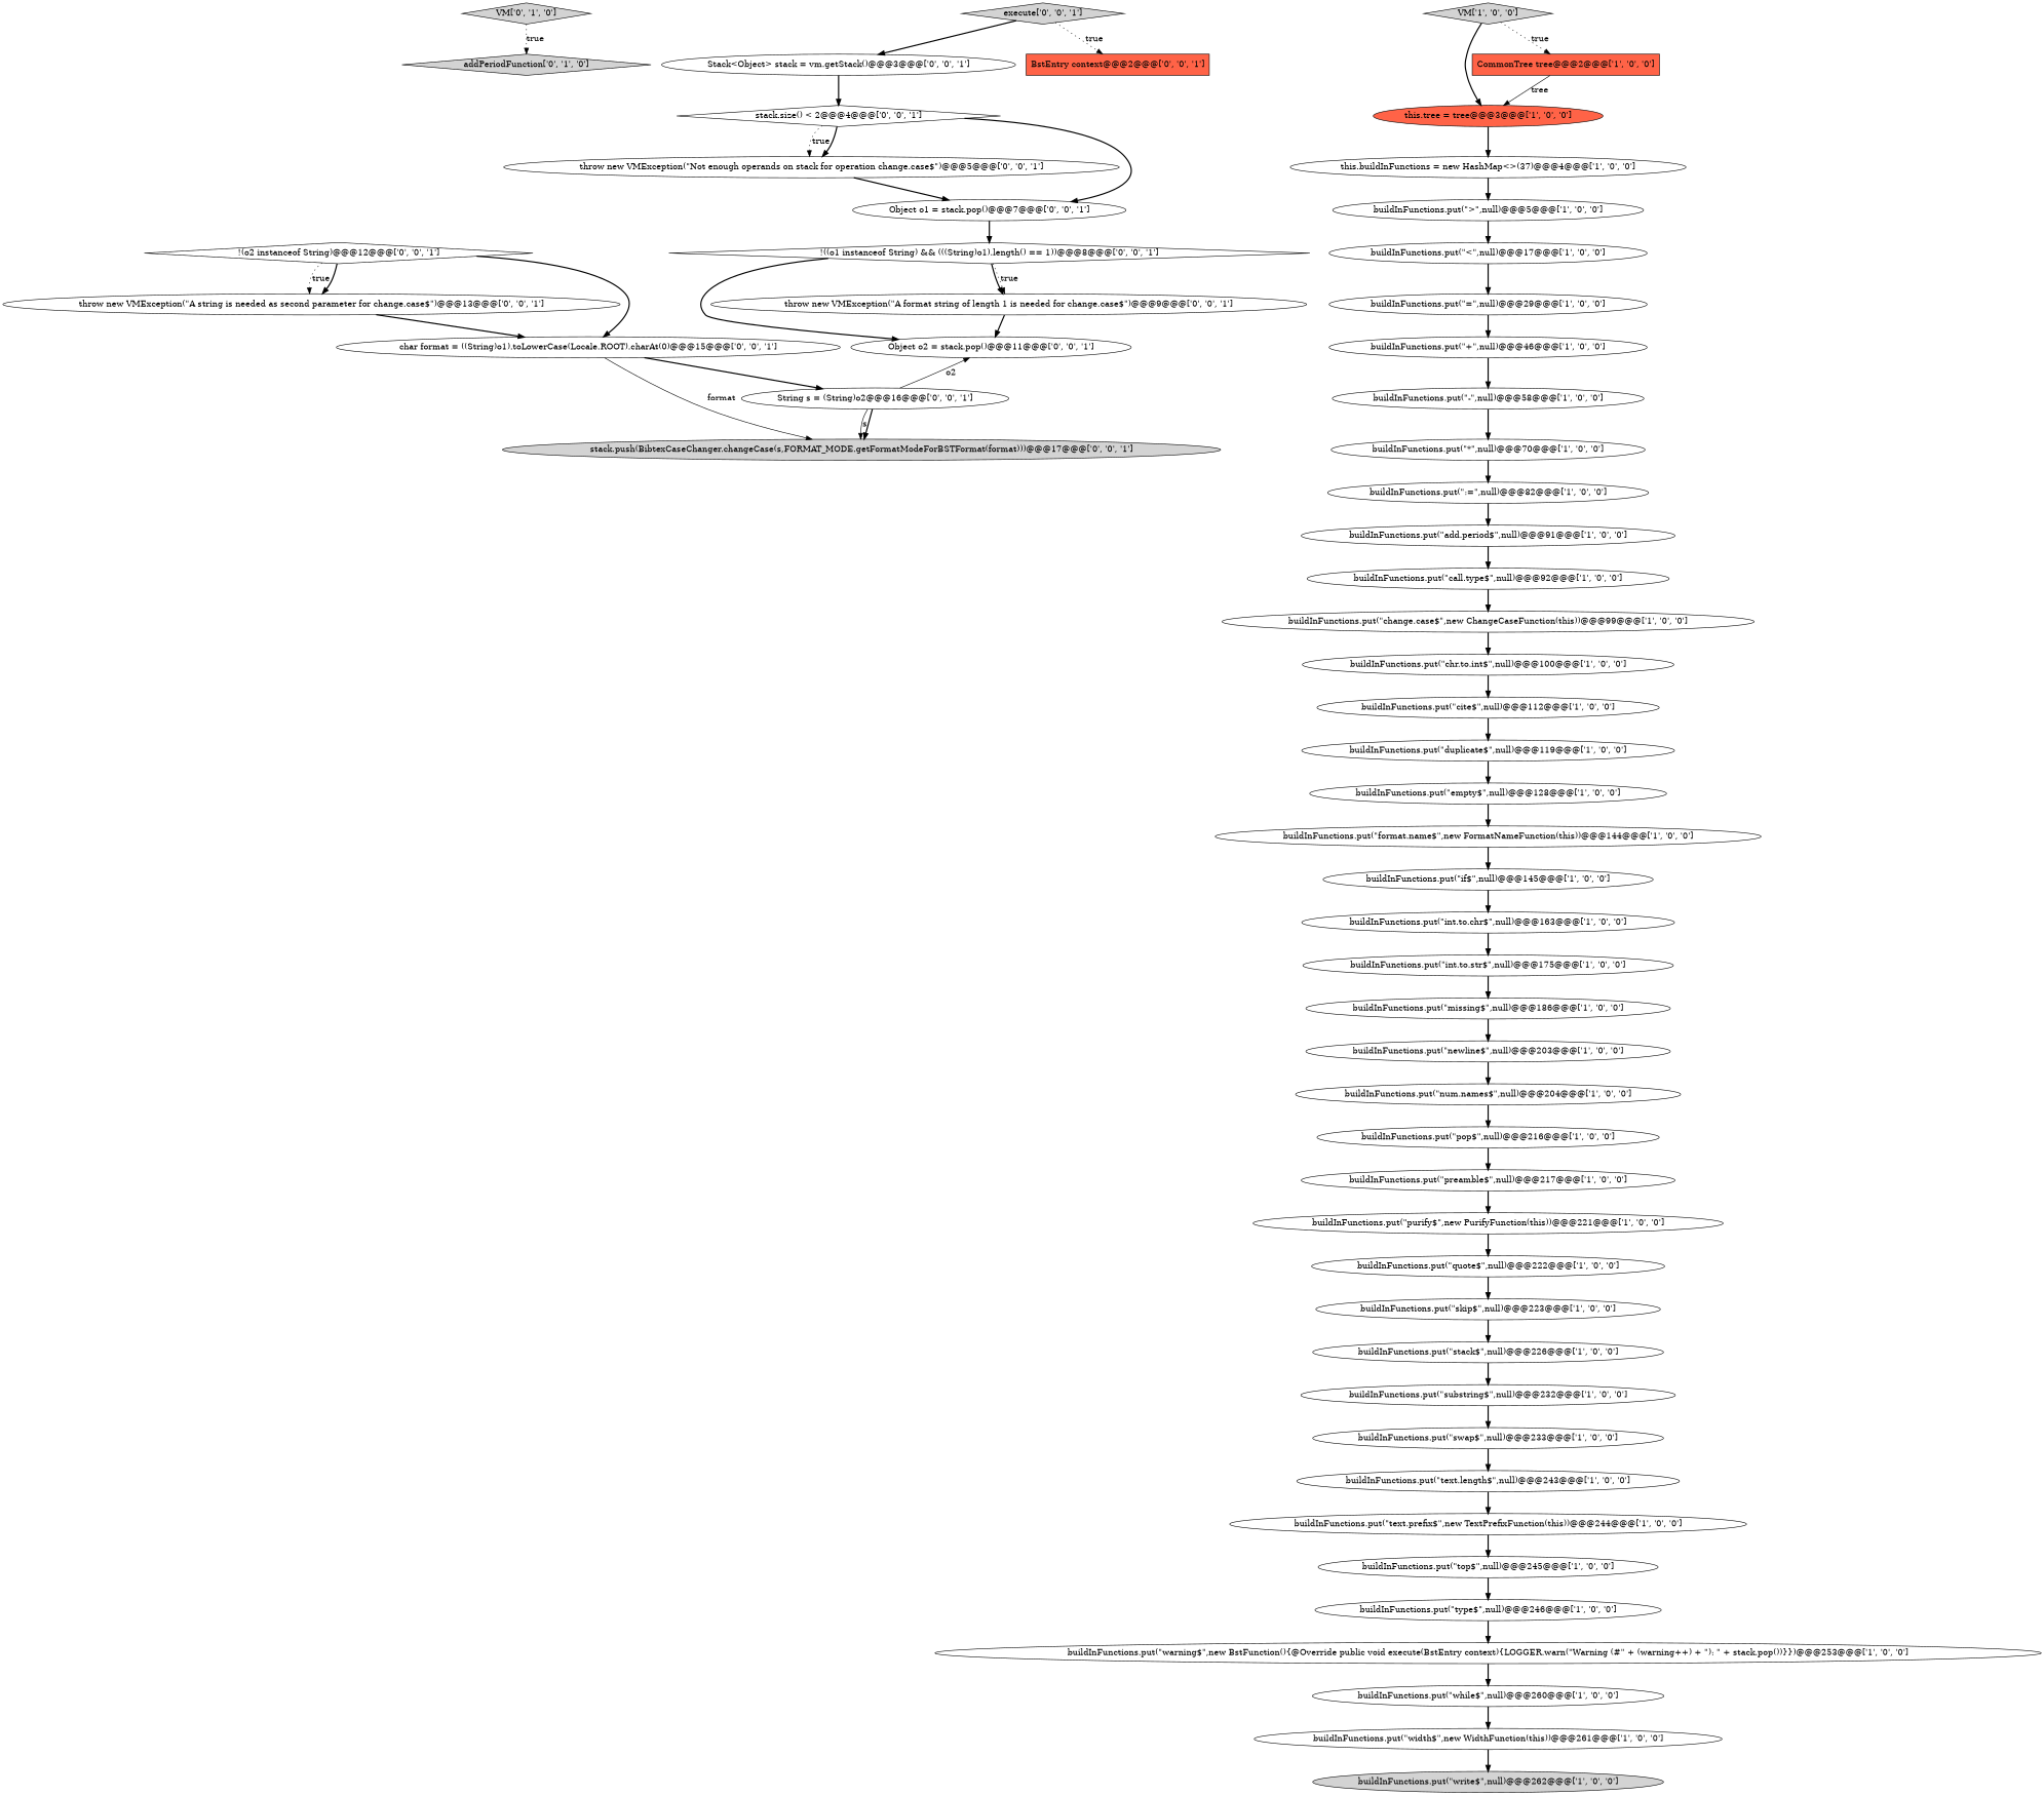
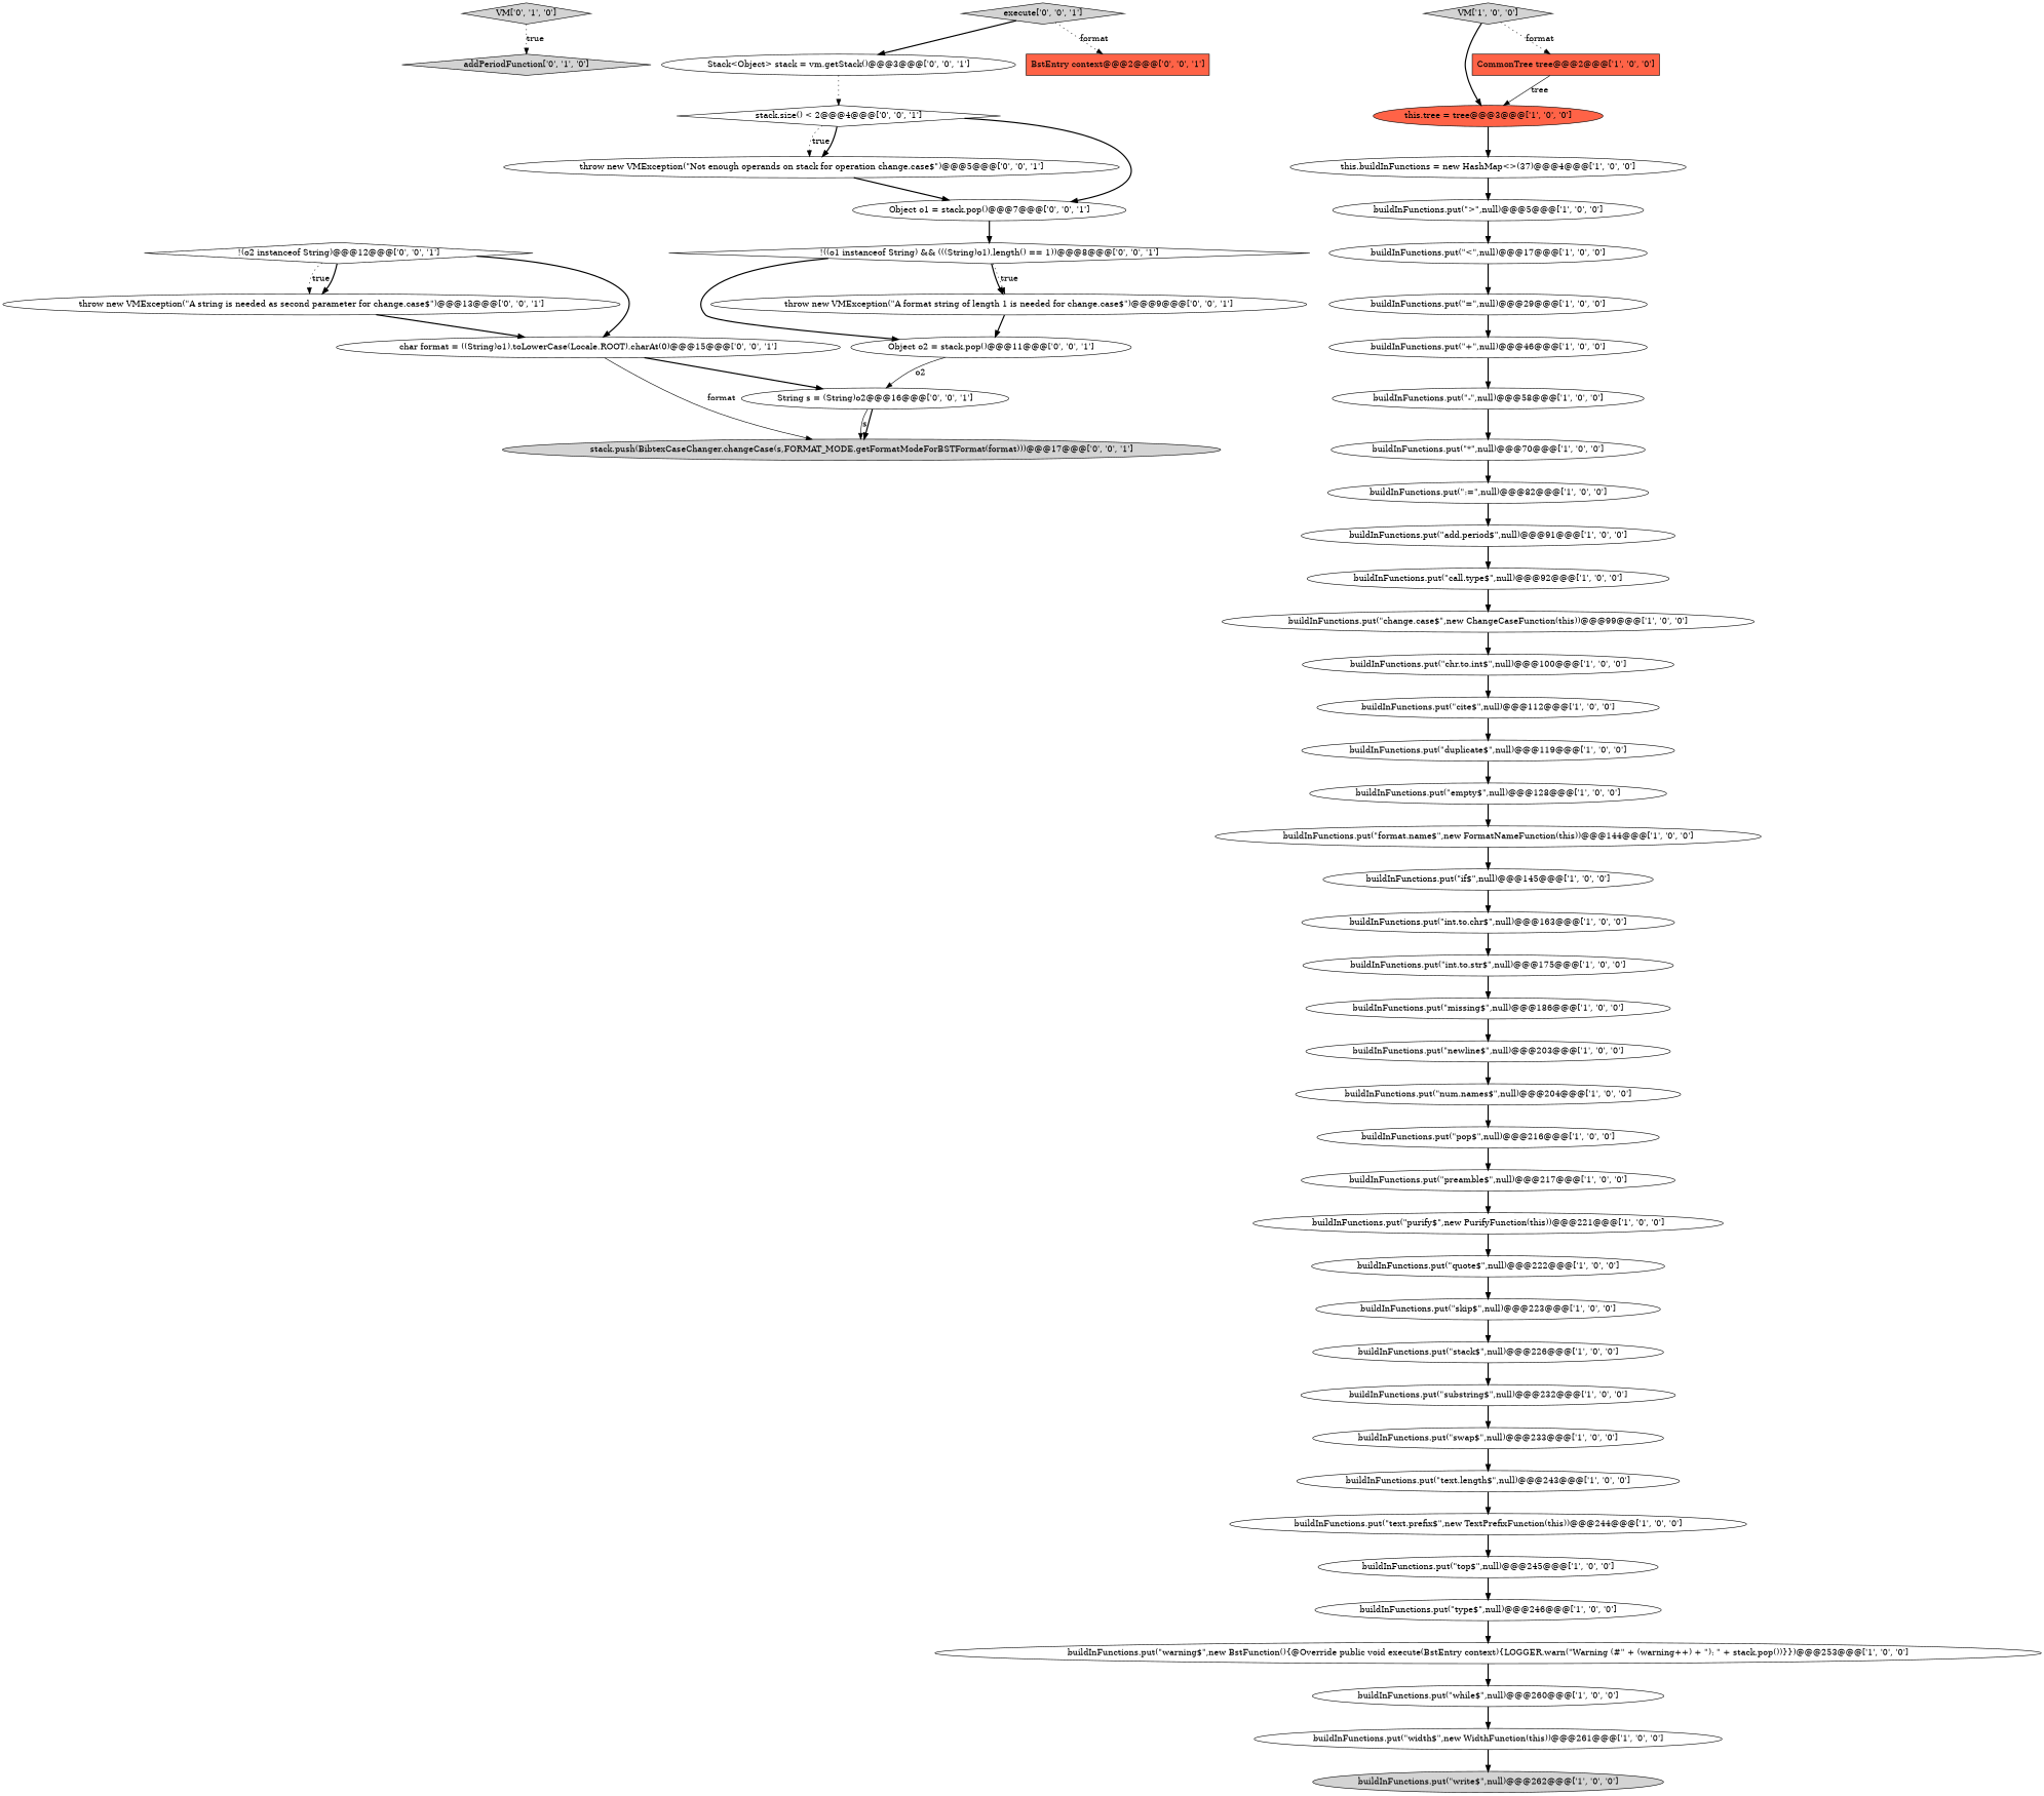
  digraph {
    node [fillcolor=white shape=ellipse style=filled]
    edge [style=bold]
    n1 [fillcolor=lightgray label="addPeriodFunction['0', '1', '0']" shape=diamond]
    n2 [label="!((o1 instanceof String) && (((String)o1).length() == 1))@@@8@@@['0', '0', '1']" shape=diamond]
    n3 [label="Object o2 = stack.pop()@@@11@@@['0', '0', '1']"]
    n4 [label="throw new VMException(\"A format string of length 1 is needed for change.case$\")@@@9@@@['0', '0', '1']"]
    n5 [label="String s = (String)o2@@@16@@@['0', '0', '1']"]
    n6 [label="buildInFunctions.put(\"change.case$\",new ChangeCaseFunction(this))@@@99@@@['1', '0', '0']"]
    n7 [label="buildInFunctions.put(\"chr.to.int$\",null)@@@100@@@['1', '0', '0']"]
    n8 [label="buildInFunctions.put(\"cite$\",null)@@@112@@@['1', '0', '0']"]
    n9 [label="buildInFunctions.put(\"type$\",null)@@@246@@@['1', '0', '0']"]
    n10 [label="buildInFunctions.put(\"warning$\",new BstFunction(){@Override public void execute(BstEntry context){LOGGER.warn(\"Warning (#\" + (warning++) + \"): \" + stack.pop())}})@@@253@@@['1', '0', '0']"]
    n11 [label="buildInFunctions.put(\"while$\",null)@@@260@@@['1', '0', '0']"]
    n12 [label="buildInFunctions.put(\"text.prefix$\",new TextPrefixFunction(this))@@@244@@@['1', '0', '0']"]
    n13 [label="buildInFunctions.put(\"top$\",null)@@@245@@@['1', '0', '0']"]
    n14 [label="buildInFunctions.put(\"stack$\",null)@@@226@@@['1', '0', '0']"]
    n15 [label="buildInFunctions.put(\"substring$\",null)@@@232@@@['1', '0', '0']"]
    n16 [label="buildInFunctions.put(\"swap$\",null)@@@233@@@['1', '0', '0']"]
    n17 [label="buildInFunctions.put(\"=\",null)@@@29@@@['1', '0', '0']"]
    n18 [label="buildInFunctions.put(\"+\",null)@@@46@@@['1', '0', '0']"]
    n19 [label="buildInFunctions.put(\"-\",null)@@@58@@@['1', '0', '0']"]
    n20 [label="!(o2 instanceof String)@@@12@@@['0', '0', '1']" shape=diamond]
    n21 [label="throw new VMException(\"A string is needed as second parameter for change.case$\")@@@13@@@['0', '0', '1']"]
    n22 [label="char format = ((String)o1).toLowerCase(Locale.ROOT).charAt(0)@@@15@@@['0', '0', '1']"]
    n23 [fillcolor=lightgray label="stack.push(BibtexCaseChanger.changeCase(s,FORMAT_MODE.getFormatModeForBSTFormat(format)))@@@17@@@['0', '0', '1']"]
    n24 [label="buildInFunctions.put(\"add.period$\",null)@@@91@@@['1', '0', '0']"]
    n25 [label="buildInFunctions.put(\"call.type$\",null)@@@92@@@['1', '0', '0']"]
    n26 [label="buildInFunctions.put(\"<\",null)@@@17@@@['1', '0', '0']"]
    n27 [label="buildInFunctions.put(\"text.length$\",null)@@@243@@@['1', '0', '0']"]
    n28 [label="buildInFunctions.put(\"int.to.str$\",null)@@@175@@@['1', '0', '0']"]
    n29 [label="buildInFunctions.put(\"missing$\",null)@@@186@@@['1', '0', '0']"]
    n30 [label="buildInFunctions.put(\"newline$\",null)@@@203@@@['1', '0', '0']"]
    n31 [label="buildInFunctions.put(\"num.names$\",null)@@@204@@@['1', '0', '0']"]
    n32 [fillcolor=lightgray label="buildInFunctions.put(\"write$\",null)@@@262@@@['1', '0', '0']"]
    n33 [label="buildInFunctions.put(\"pop$\",null)@@@216@@@['1', '0', '0']"]
    n34 [label="buildInFunctions.put(\"preamble$\",null)@@@217@@@['1', '0', '0']"]
    n35 [label="buildInFunctions.put(\"purify$\",new PurifyFunction(this))@@@221@@@['1', '0', '0']"]
    n36 [label="buildInFunctions.put(\"*\",null)@@@70@@@['1', '0', '0']"]
    n37 [fillcolor=lightgray label="VM['0', '1', '0']" shape=diamond]
    n38 [label="buildInFunctions.put(\"width$\",new WidthFunction(this))@@@261@@@['1', '0', '0']"]
    n39 [fillcolor=tomato label="this.tree = tree@@@3@@@['1', '0', '0']"]
    n40 [label="this.buildInFunctions = new HashMap<>(37)@@@4@@@['1', '0', '0']"]
    n41 [label="buildInFunctions.put(\">\",null)@@@5@@@['1', '0', '0']"]
    n42 [label="buildInFunctions.put(\"duplicate$\",null)@@@119@@@['1', '0', '0']"]
    n43 [label="buildInFunctions.put(\"empty$\",null)@@@128@@@['1', '0', '0']"]
    n44 [label="buildInFunctions.put(\"format.name$\",new FormatNameFunction(this))@@@144@@@['1', '0', '0']"]
    n45 [label="buildInFunctions.put(\"quote$\",null)@@@222@@@['1', '0', '0']"]
    n46 [label="buildInFunctions.put(\"skip$\",null)@@@223@@@['1', '0', '0']"]
    n47 [label="throw new VMException(\"Not enough operands on stack for operation change.case$\")@@@5@@@['0', '0', '1']"]
    n48 [label="Object o1 = stack.pop()@@@7@@@['0', '0', '1']"]
    n49 [label="buildInFunctions.put(\"if$\",null)@@@145@@@['1', '0', '0']"]
    n50 [label="buildInFunctions.put(\"int.to.chr$\",null)@@@163@@@['1', '0', '0']"]
    n51 [label="buildInFunctions.put(\":=\",null)@@@82@@@['1', '0', '0']"]
    n52 [fillcolor=lightgray label="execute['0', '0', '1']" shape=diamond]
    n53 [label="Stack<Object> stack = vm.getStack()@@@3@@@['0', '0', '1']"]
    n54 [fillcolor=tomato label="BstEntry context@@@2@@@['0', '0', '1']" shape=box]
    n55 [label="stack.size() < 2@@@4@@@['0', '0', '1']" shape=diamond]
    n56 [fillcolor=lightgray label="VM['1', '0', '0']" shape=diamond]
    n57 [fillcolor=tomato label="CommonTree tree@@@2@@@['1', '0', '0']" shape=box]
    n2 -> n3
    n2 -> n4
    n2 -> n4 [label=true style=dotted]
-   n5 -> n3 [label=o2 style=solid]
+   n3 -> n5 [label=o2 style=solid]
    n4 -> n3
    n5 -> n23
    n5 -> n23 [label=s style=solid]
    n6 -> n7
    n7 -> n8
    n8 -> n42
    n9 -> n10
    n10 -> n11
    n11 -> n38
    n12 -> n13
    n13 -> n9
    n14 -> n15
    n15 -> n16
    n16 -> n27
    n17 -> n18
    n18 -> n19
    n19 -> n36
    n20 -> n21 [label=true style=dotted]
    n20 -> n21
    n20 -> n22
    n21 -> n22
    n22 -> n5
    n22 -> n23 [label=format style=solid]
    n24 -> n25
    n25 -> n6
    n26 -> n17
    n27 -> n12
    n28 -> n29
    n29 -> n30
    n30 -> n31
    n31 -> n33
    n33 -> n34
    n34 -> n35
    n35 -> n45
    n36 -> n51
    n37 -> n1 [label=true style=dotted]
    n38 -> n32
    n39 -> n40
    n40 -> n41
    n41 -> n26
    n42 -> n43
    n43 -> n44
    n44 -> n49
    n45 -> n46
    n46 -> n14
    n47 -> n48
    n48 -> n2
    n49 -> n50
    n50 -> n28
    n51 -> n24
    n52 -> n53
-   n52 -> n54 [label=true style=dotted]
-   n53 -> n55
+   n52 -> n54 [label=format style=dotted]
+   n53 -> n55 [style=dotted]
    n55 -> n47 [label=true style=dotted]
    n55 -> n47
    n55 -> n48
    n56 -> n39
-   n56 -> n57 [label=true style=dotted]
+   n56 -> n57 [label=format style=dotted]
    n57 -> n39 [label=tree style=solid]
  }
